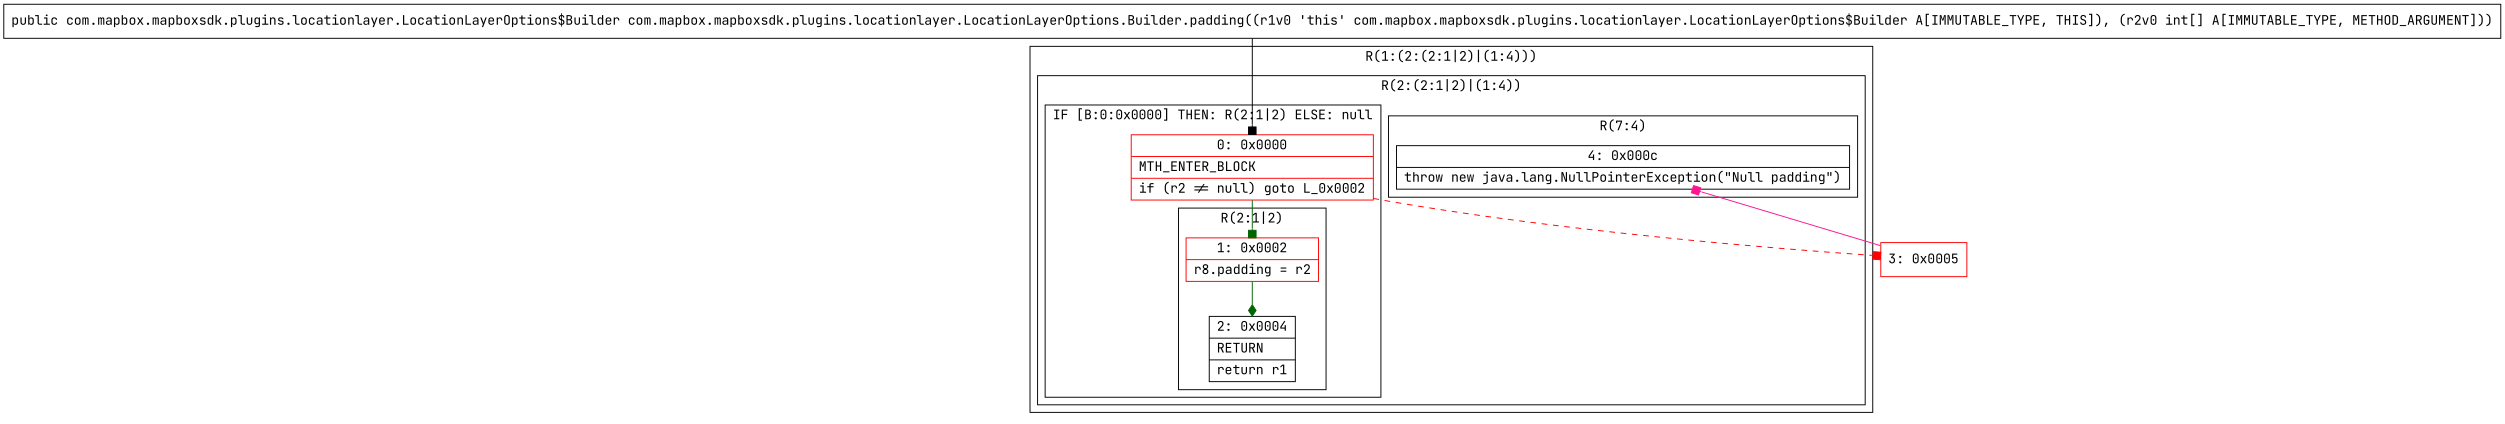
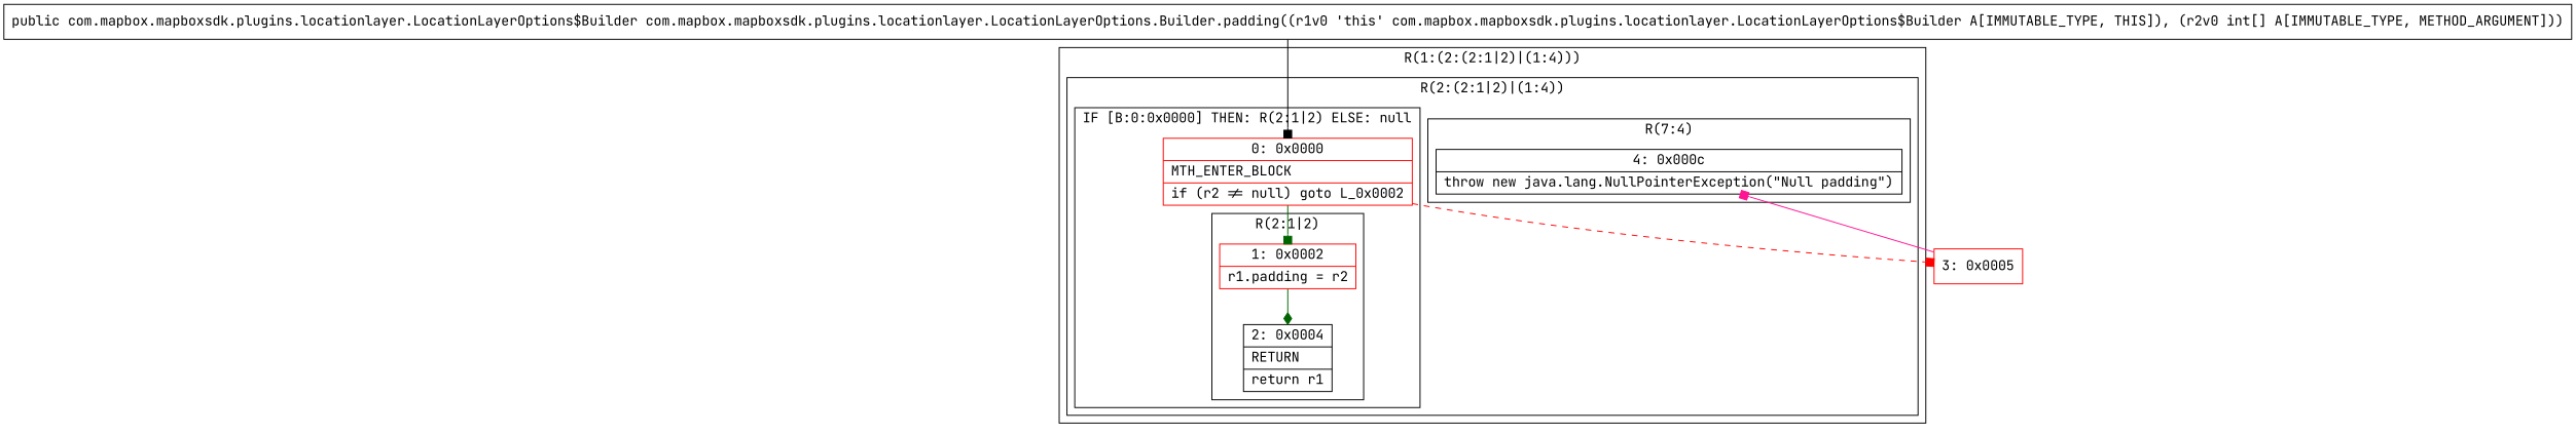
  digraph {
    fontname="JetBrains Mono"
    node [color=red fontname="JetBrains Mono" shape=record]
    edge [arrowhead=box color=darkgreen fontname="JetBrains Mono"]
-   n1 [label="{1\:\ 0x0002|r8.padding = r2\l}"]
+   n1 [label="{1\:\ 0x0002|r1.padding = r2\l}"]
    n2 [color=black label="{2\:\ 0x0004|RETURN\l|return r1\l}"]
    n3 [label="{0\:\ 0x0000|MTH_ENTER_BLOCK\l|if (r2 != null) goto L_0x0002\l}"]
    n4 [color=black label="{4\:\ 0x000c|throw new java.lang.NullPointerException(\"Null padding\")\l}"]
    n5 [label="{3\:\ 0x0005}"]
    n6 [color=black label="{public com.mapbox.mapboxsdk.plugins.locationlayer.LocationLayerOptions$Builder com.mapbox.mapboxsdk.plugins.locationlayer.LocationLayerOptions.Builder.padding((r1v0 'this' com.mapbox.mapboxsdk.plugins.locationlayer.LocationLayerOptions$Builder A[IMMUTABLE_TYPE, THIS]), (r2v0 int[] A[IMMUTABLE_TYPE, METHOD_ARGUMENT])) }"]
    subgraph cluster_1 {
      label="R(1:(2:(2:1|2)|(1:4)))"
      subgraph cluster_2 {
        label="R(2:(2:1|2)|(1:4))"
        subgraph cluster_3 {
          label="IF [B:0:0x0000] THEN: R(2:1|2) ELSE: null"
          n3
          subgraph cluster_4 {
            label="R(2:1|2)"
            n1
            n2
          }
        }
        subgraph cluster_5 {
          label="R(7:4)"
          n4
        }
      }
    }
    n1 -> n2 [arrowhead=diamond]
    n3 -> n1
    n3 -> n5 [color=red style=dashed]
    n5 -> n4 [color=deeppink]
    n6 -> n3 [color=black]
  }
